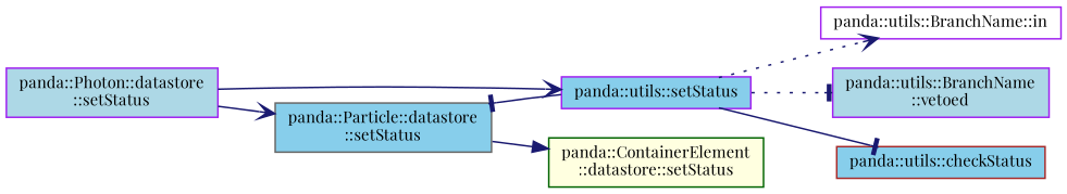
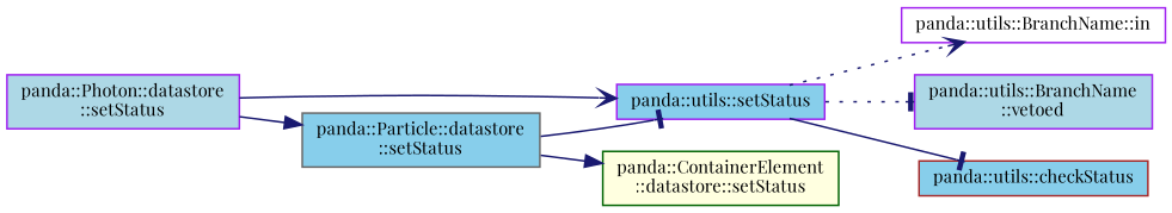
  digraph {
    fontname="Playfair Display"
    rankdir=LR
    node [color=purple fillcolor=skyblue fontname="Playfair Display" fontsize=10 shape=record style=filled]
    edge [arrowhead=tee color=midnightblue fontname="Playfair Display" fontsize=10 labelfontname=Helvetica labelfontsize=10 style=solid]
    n1 [fillcolor=lightblue fontcolor=black height=0.2 label="panda::Photon::datastore\l::setStatus" width=0.4]
    n2 [color=gray40 height=0.2 label="panda::Particle::datastore\l::setStatus" width=0.4]
    n3 [height=0.2 label="panda::utils::setStatus" width=0.4]
    n4 [color=darkgreen fillcolor=lightyellow height=0.2 label="panda::ContainerElement\l::datastore::setStatus" width=0.4]
    n5 [fillcolor=white height=0.2 label="panda::utils::BranchName::in" width=0.4]
    n6 [fillcolor=lightblue height=0.2 label="panda::utils::BranchName\l::vetoed" width=0.4]
    n7 [color=brown height=0.2 label="panda::utils::checkStatus" width=0.4]
-   n1 -> n2 [arrowhead=vee]
+   n1 -> n2 [arrowhead=normal]
    n1 -> n3 [arrowhead=vee]
-   n3 -> n2
+   n2 -> n3
    n2 -> n4 [arrowhead=normal]
    n3 -> n5 [arrowhead=vee style=dotted]
    n3 -> n6 [style=dotted]
    n3 -> n7
  }
